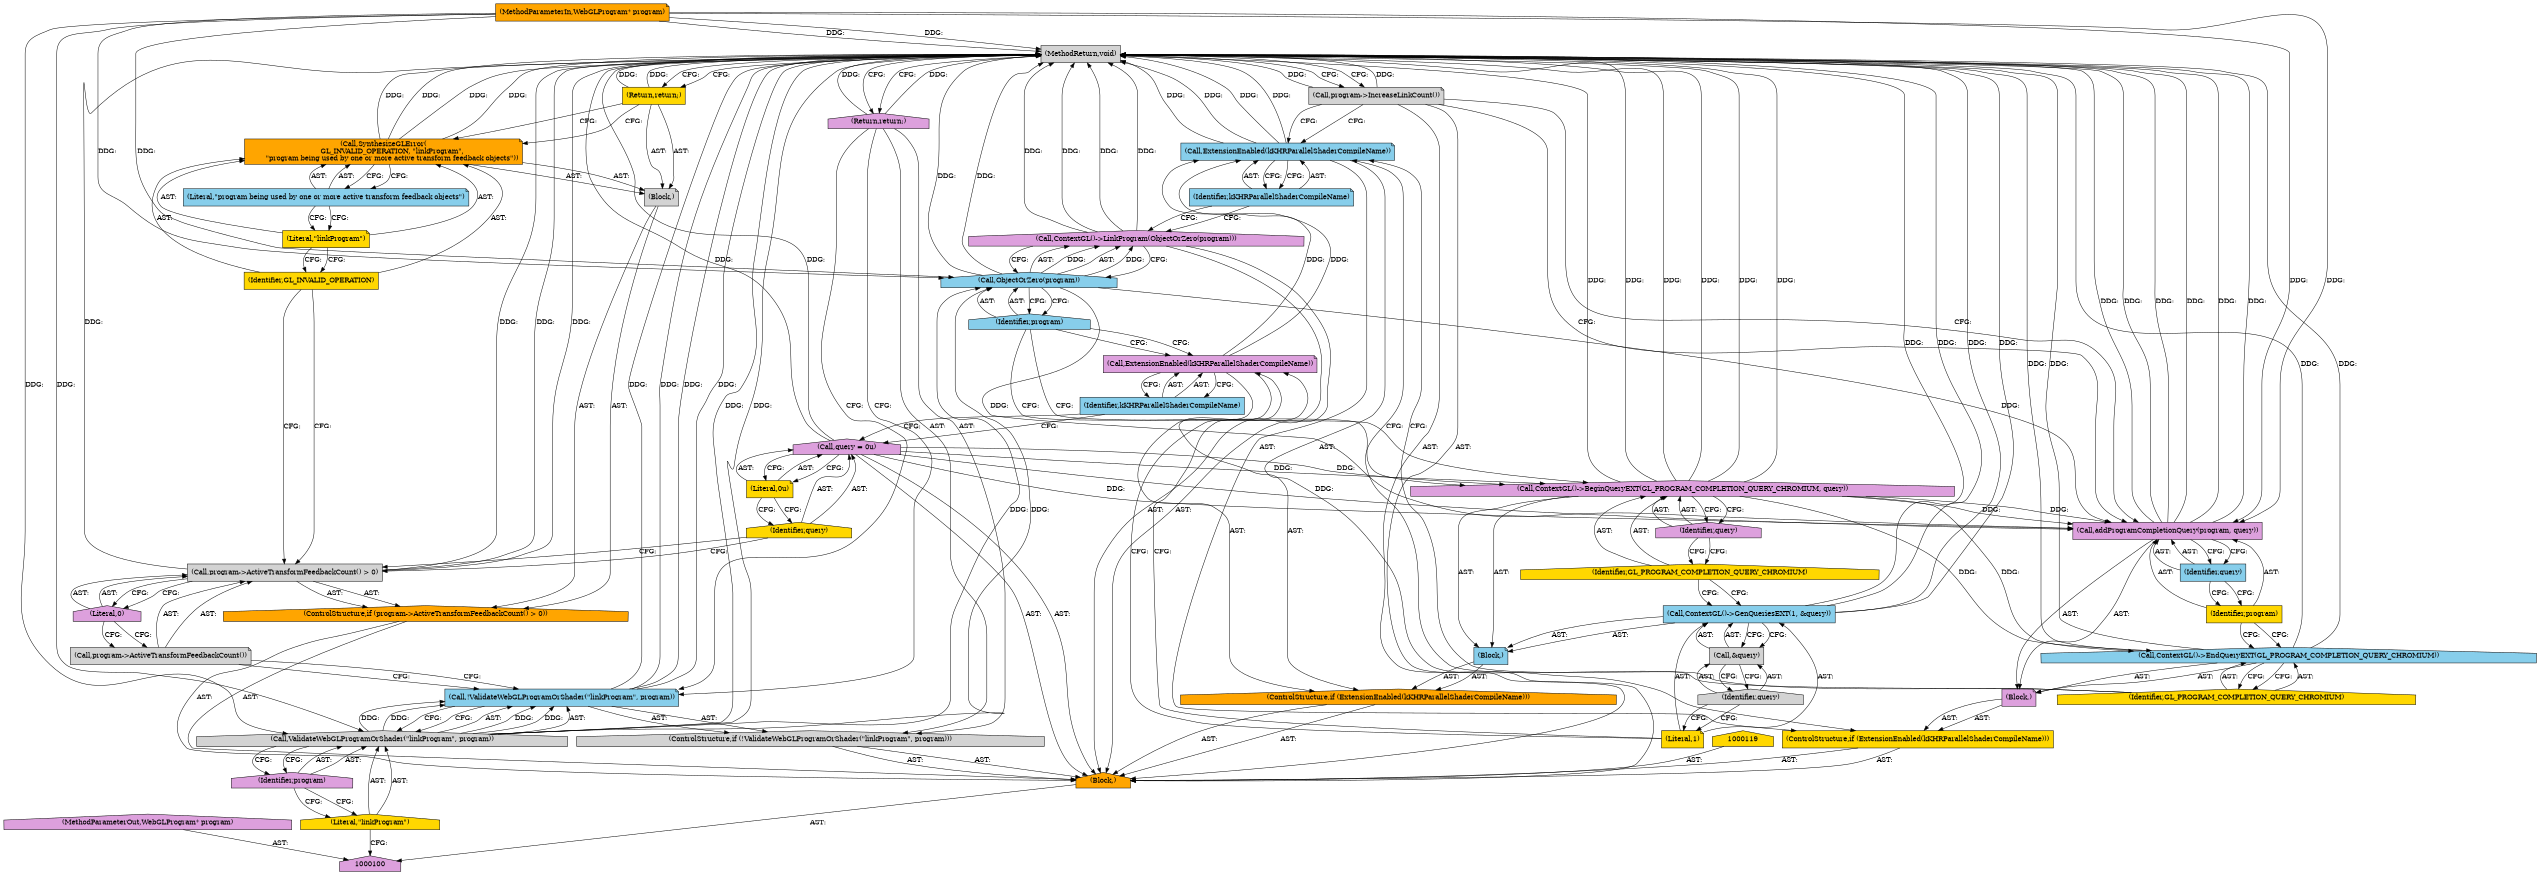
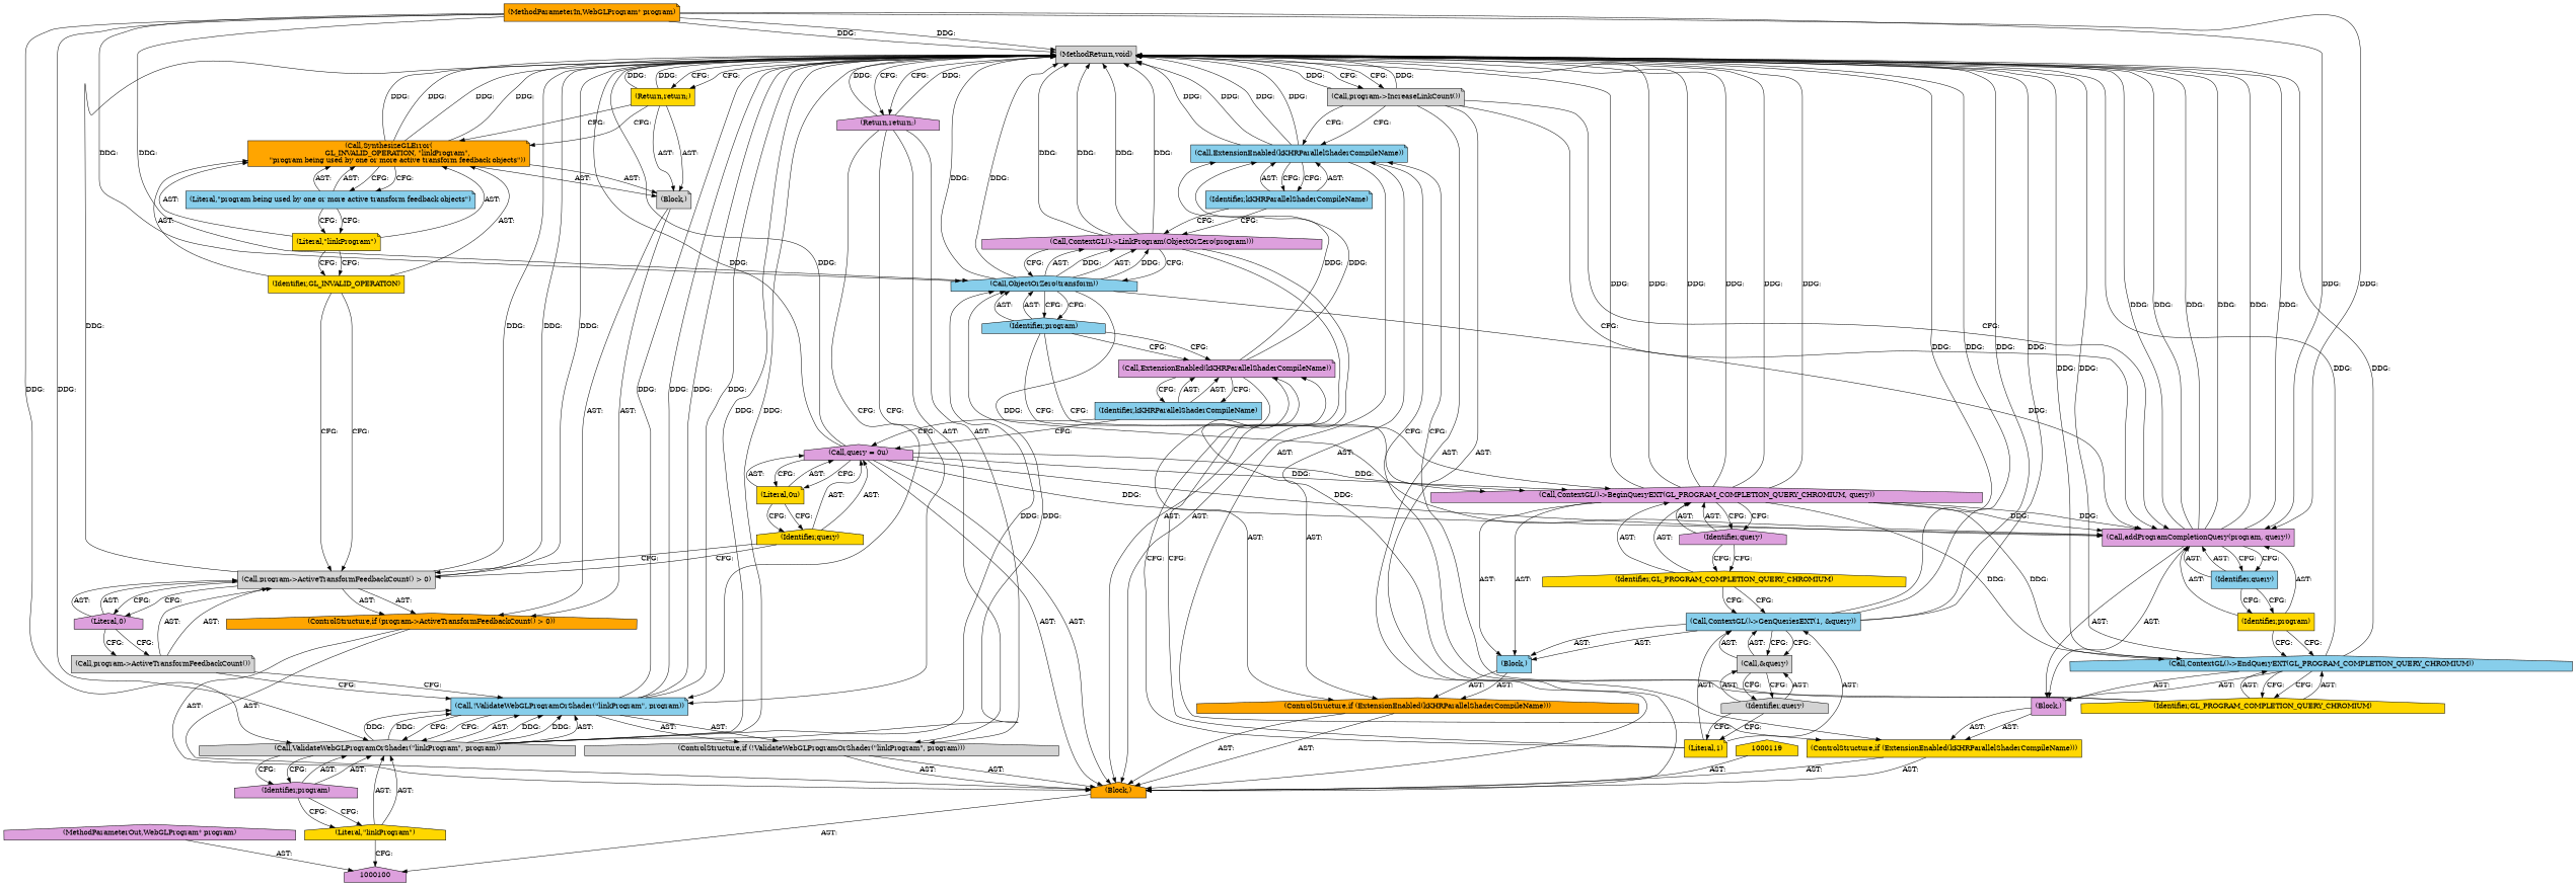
  digraph {
    node [fillcolor=plum shape=house style=filled]
    n1 [fillcolor=lightgrey label="(MethodReturn,void)" shape=box]
    n2 [fillcolor=lightgrey label="(Call,program->IncreaseLinkCount())" shape=note]
    n3 [label="(Return,return;)"]
    n4 [fillcolor=gold label="(Return,return;)" shape=box]
    n5 [label="(Call,addProgramCompletionQuery(program, query))" shape=box]
    n6 [fillcolor=orange label="(Block,)"]
    n7 [fillcolor=skyblue label="(Call,ExtensionEnabled(kKHRParallelShaderCompileName))" shape=note]
    n8 [fillcolor=lightgrey label="(ControlStructure,if (!ValidateWebGLProgramOrShader(\"linkProgram\", program)))"]
    n9 [fillcolor=skyblue label="(Call,!ValidateWebGLProgramOrShader(\"linkProgram\", program))" shape=note]
    n10 [fillcolor=lightgrey label="(Block,)" shape=note]
    n11 [fillcolor=orange label="(Call,SynthesizeGLError(\n        GL_INVALID_OPERATION, \"linkProgram\",\n        \"program being used by one or more active transform feedback objects\"))" shape=note]
    n12 [fillcolor=orange label="(MethodParameterIn,WebGLProgram* program)" shape=note]
-   n13 [fillcolor=skyblue label="(Call,ObjectOrZero(program))"]
+   n13 [fillcolor=skyblue label="(Call,ObjectOrZero(transform))"]
    n14 [fillcolor=lightgrey label="(Call,ValidateWebGLProgramOrShader(\"linkProgram\", program))"]
    n15 [label="(Call,ContextGL()->LinkProgram(ObjectOrZero(program)))"]
    n16 [fillcolor=skyblue label="(Identifier,program)"]
    n17 [label="(Identifier,program)"]
    n18 [label="(Block,)" shape=note]
    n19 [fillcolor=skyblue label="(Identifier,query)" shape=box]
    n20 [label="(MethodParameterOut,WebGLProgram* program)"]
    1000100
    n22 [fillcolor=gold label="(Literal,0u)" shape=note]
    n23 [label="(Call,query = 0u)"]
    n24 [fillcolor=gold label="(Identifier,query)"]
    n25 [label="(Call,ContextGL()->BeginQueryEXT(GL_PROGRAM_COMPLETION_QUERY_CHROMIUM, query))"]
    n26 [fillcolor=lightgrey label="(Call,program->ActiveTransformFeedbackCount() > 0)" shape=box]
    n27 [fillcolor=skyblue label="(Block,)" shape=note]
    n28 [label="(Identifier,query)"]
    n29 [fillcolor=skyblue label="(Call,ContextGL()->EndQueryEXT(GL_PROGRAM_COMPLETION_QUERY_CHROMIUM))"]
    n30 [fillcolor=orange label="(ControlStructure,if (program->ActiveTransformFeedbackCount() > 0))"]
    n31 [label="(Literal,0)"]
    n32 [fillcolor=orange label="(ControlStructure,if (ExtensionEnabled(kKHRParallelShaderCompileName)))"]
    n33 [fillcolor=skyblue label="(Identifier,kKHRParallelShaderCompileName)" shape=box]
    n34 [label="(Call,ExtensionEnabled(kKHRParallelShaderCompileName))" shape=note]
    n35 [fillcolor=gold label="(ControlStructure,if (ExtensionEnabled(kKHRParallelShaderCompileName)))" shape=box]
    n36 [fillcolor=skyblue label="(Identifier,kKHRParallelShaderCompileName)" shape=note]
    n37 [fillcolor=gold label="(Literal,1)" shape=note]
    n38 [fillcolor=skyblue label="(Call,ContextGL()->GenQueriesEXT(1, &query))" shape=box]
    n39 [fillcolor=lightgrey label="(Call,&query)" shape=box]
    n40 [fillcolor=lightgrey label="(Identifier,query)"]
    n41 [fillcolor=gold label="(Identifier,GL_PROGRAM_COMPLETION_QUERY_CHROMIUM)"]
    n42 [fillcolor=gold label="(Identifier,GL_PROGRAM_COMPLETION_QUERY_CHROMIUM)"]
    n43 [fillcolor=gold label="(Literal,\"linkProgram\")"]
    n44 [fillcolor=gold label="(Identifier,program)" shape=box]
    n45 [fillcolor=lightgrey label="(Call,program->ActiveTransformFeedbackCount())" shape=note]
    n46 [fillcolor=skyblue label="(Literal,\"program being used by one or more active transform feedback objects\")" shape=note]
    n47 [fillcolor=gold label="(Literal,\"linkProgram\")" shape=note]
    n48 [fillcolor=gold label="(Identifier,GL_INVALID_OPERATION)" shape=box]
    1000119 [fillcolor=gold]
    n1 -> n2 [label="CFG: "]
    n1 -> n2 [label="CFG: "]
    n1 -> n3 [label="CFG: "]
    n1 -> n3 [label="CFG: "]
    n1 -> n4 [label="CFG: "]
    n1 -> n4 [label="CFG: "]
    n2 -> n1 [label="DDG: "]
    n2 -> n1 [label="DDG: "]
    n2 -> n5 [label="CFG: "]
    n2 -> n5 [label="CFG: "]
    n2 -> n6 [label="AST: "]
    n2 -> n6 [label="AST: "]
    n2 -> n7 [label="CFG: "]
    n2 -> n7 [label="CFG: "]
    n3 -> n1 [label="DDG: "]
    n3 -> n1 [label="DDG: "]
    n3 -> n8 [label="AST: "]
    n3 -> n8 [label="AST: "]
    n3 -> n9 [label="CFG: "]
    n3 -> n9 [label="CFG: "]
    n4 -> n1 [label="DDG: "]
    n4 -> n1 [label="DDG: "]
    n4 -> n10 [label="AST: "]
    n4 -> n10 [label="AST: "]
    n4 -> n11 [label="CFG: "]
    n4 -> n11 [label="CFG: "]
    n5 -> n1 [label="DDG: "]
    n5 -> n1 [label="DDG: "]
    n5 -> n1 [label="DDG: "]
    n5 -> n1 [label="DDG: "]
    n5 -> n1 [label="DDG: "]
    n5 -> n1 [label="DDG: "]
    n5 -> n18 [label="AST: "]
    n5 -> n18 [label="AST: "]
    n5 -> n19 [label="CFG: "]
    n5 -> n19 [label="CFG: "]
    n6 -> 1000100 [label="AST: "]
    n7 -> n1 [label="DDG: "]
    n7 -> n1 [label="DDG: "]
    n7 -> n1 [label="DDG: "]
    n7 -> n1 [label="DDG: "]
    n7 -> n35 [label="AST: "]
    n7 -> n35 [label="AST: "]
    n7 -> n36 [label="CFG: "]
    n7 -> n36 [label="CFG: "]
    n8 -> n6 [label="AST: "]
    n8 -> n6 [label="AST: "]
    n9 -> n1 [label="DDG: "]
    n9 -> n1 [label="DDG: "]
    n9 -> n1 [label="DDG: "]
    n9 -> n1 [label="DDG: "]
    n9 -> n8 [label="AST: "]
    n9 -> n8 [label="AST: "]
    n9 -> n14 [label="CFG: "]
    n9 -> n14 [label="CFG: "]
    n10 -> n30 [label="AST: "]
    n10 -> n30 [label="AST: "]
    n11 -> n1 [label="DDG: "]
    n11 -> n1 [label="DDG: "]
    n11 -> n1 [label="DDG: "]
    n11 -> n1 [label="DDG: "]
    n11 -> n10 [label="AST: "]
    n11 -> n10 [label="AST: "]
    n11 -> n46 [label="CFG: "]
    n11 -> n46 [label="CFG: "]
    n12 -> n1 [label="DDG: "]
    n12 -> n1 [label="DDG: "]
    n12 -> n5 [label="DDG: "]
    n12 -> n5 [label="DDG: "]
    n12 -> n13 [label="DDG: "]
    n12 -> n13 [label="DDG: "]
    n12 -> n14 [label="DDG: "]
    n12 -> n14 [label="DDG: "]
    n13 -> n1 [label="DDG: "]
    n13 -> n1 [label="DDG: "]
    n13 -> n5 [label="DDG: "]
    n13 -> n5 [label="DDG: "]
    n13 -> n15 [label="AST: "]
    n13 -> n15 [label="DDG: "]
    n13 -> n15 [label="AST: "]
    n13 -> n15 [label="DDG: "]
    n13 -> n16 [label="CFG: "]
    n13 -> n16 [label="CFG: "]
    n14 -> n1 [label="DDG: "]
    n14 -> n1 [label="DDG: "]
    n14 -> n9 [label="AST: "]
    n14 -> n9 [label="DDG: "]
    n14 -> n9 [label="DDG: "]
    n14 -> n9 [label="AST: "]
    n14 -> n9 [label="DDG: "]
    n14 -> n9 [label="DDG: "]
    n14 -> n13 [label="DDG: "]
    n14 -> n13 [label="DDG: "]
    n14 -> n17 [label="CFG: "]
    n14 -> n17 [label="CFG: "]
    n15 -> n1 [label="DDG: "]
    n15 -> n1 [label="DDG: "]
    n15 -> n1 [label="DDG: "]
    n15 -> n1 [label="DDG: "]
    n15 -> n6 [label="AST: "]
    n15 -> n6 [label="AST: "]
    n15 -> n13 [label="CFG: "]
    n15 -> n13 [label="CFG: "]
    n16 -> n13 [label="AST: "]
    n16 -> n13 [label="AST: "]
    n16 -> n25 [label="CFG: "]
    n16 -> n25 [label="CFG: "]
    n16 -> n34 [label="CFG: "]
    n16 -> n34 [label="CFG: "]
    n17 -> n14 [label="AST: "]
    n17 -> n14 [label="AST: "]
    n17 -> n43 [label="CFG: "]
    n17 -> n43 [label="CFG: "]
    n18 -> n35 [label="AST: "]
    n18 -> n35 [label="AST: "]
    n19 -> n5 [label="AST: "]
    n19 -> n5 [label="AST: "]
    n19 -> n44 [label="CFG: "]
    n19 -> n44 [label="CFG: "]
    n20 -> 1000100 [label="AST: "]
    n22 -> n23 [label="AST: "]
    n22 -> n23 [label="AST: "]
    n22 -> n24 [label="CFG: "]
    n22 -> n24 [label="CFG: "]
    n23 -> n1 [label="DDG: "]
    n23 -> n1 [label="DDG: "]
    n23 -> n5 [label="DDG: "]
    n23 -> n5 [label="DDG: "]
    n23 -> n6 [label="AST: "]
    n23 -> n6 [label="AST: "]
    n23 -> n22 [label="CFG: "]
    n23 -> n22 [label="CFG: "]
    n23 -> n25 [label="DDG: "]
    n23 -> n25 [label="DDG: "]
    n24 -> n23 [label="AST: "]
    n24 -> n23 [label="AST: "]
    n24 -> n26 [label="CFG: "]
    n24 -> n26 [label="CFG: "]
    n25 -> n1 [label="DDG: "]
    n25 -> n1 [label="DDG: "]
    n25 -> n1 [label="DDG: "]
    n25 -> n1 [label="DDG: "]
    n25 -> n1 [label="DDG: "]
    n25 -> n1 [label="DDG: "]
    n25 -> n5 [label="DDG: "]
    n25 -> n5 [label="DDG: "]
    n25 -> n27 [label="AST: "]
    n25 -> n27 [label="AST: "]
    n25 -> n28 [label="CFG: "]
    n25 -> n28 [label="CFG: "]
    n25 -> n29 [label="DDG: "]
    n25 -> n29 [label="DDG: "]
    n26 -> n1 [label="DDG: "]
    n26 -> n1 [label="DDG: "]
    n26 -> n1 [label="DDG: "]
    n26 -> n1 [label="DDG: "]
    n26 -> n30 [label="AST: "]
    n26 -> n30 [label="AST: "]
    n26 -> n31 [label="CFG: "]
    n26 -> n31 [label="CFG: "]
    n27 -> n32 [label="AST: "]
    n27 -> n32 [label="AST: "]
    n28 -> n25 [label="AST: "]
    n28 -> n25 [label="AST: "]
    n28 -> n41 [label="CFG: "]
    n28 -> n41 [label="CFG: "]
    n29 -> n1 [label="DDG: "]
    n29 -> n1 [label="DDG: "]
    n29 -> n1 [label="DDG: "]
    n29 -> n1 [label="DDG: "]
    n29 -> n18 [label="AST: "]
    n29 -> n18 [label="AST: "]
    n29 -> n42 [label="CFG: "]
    n29 -> n42 [label="CFG: "]
    n30 -> n6 [label="AST: "]
    n30 -> n6 [label="AST: "]
    n31 -> n26 [label="AST: "]
    n31 -> n26 [label="AST: "]
    n31 -> n45 [label="CFG: "]
    n31 -> n45 [label="CFG: "]
    n32 -> n6 [label="AST: "]
    n32 -> n6 [label="AST: "]
    n33 -> n23 [label="CFG: "]
    n33 -> n23 [label="CFG: "]
    n33 -> n34 [label="AST: "]
    n33 -> n34 [label="AST: "]
    n34 -> n7 [label="DDG: "]
    n34 -> n7 [label="DDG: "]
    n34 -> n32 [label="AST: "]
    n34 -> n32 [label="AST: "]
    n34 -> n33 [label="CFG: "]
    n34 -> n33 [label="CFG: "]
    n35 -> n6 [label="AST: "]
    n35 -> n6 [label="AST: "]
    n36 -> n7 [label="AST: "]
    n36 -> n7 [label="AST: "]
    n36 -> n15 [label="CFG: "]
    n36 -> n15 [label="CFG: "]
    n37 -> n34 [label="CFG: "]
    n37 -> n34 [label="CFG: "]
    n37 -> n38 [label="AST: "]
    n37 -> n38 [label="AST: "]
    n38 -> n1 [label="DDG: "]
    n38 -> n1 [label="DDG: "]
    n38 -> n1 [label="DDG: "]
    n38 -> n1 [label="DDG: "]
    n38 -> n27 [label="AST: "]
    n38 -> n27 [label="AST: "]
    n38 -> n39 [label="CFG: "]
    n38 -> n39 [label="CFG: "]
    n39 -> n38 [label="AST: "]
    n39 -> n38 [label="AST: "]
    n39 -> n40 [label="CFG: "]
    n39 -> n40 [label="CFG: "]
    n40 -> n37 [label="CFG: "]
    n40 -> n37 [label="CFG: "]
    n40 -> n39 [label="AST: "]
    n40 -> n39 [label="AST: "]
    n41 -> n25 [label="AST: "]
    n41 -> n25 [label="AST: "]
    n41 -> n38 [label="CFG: "]
    n41 -> n38 [label="CFG: "]
    n42 -> n7 [label="CFG: "]
    n42 -> n7 [label="CFG: "]
    n42 -> n29 [label="AST: "]
    n42 -> n29 [label="AST: "]
    n43 -> n14 [label="AST: "]
    n43 -> n14 [label="AST: "]
    n43 -> 1000100 [label="CFG: "]
    n44 -> n5 [label="AST: "]
    n44 -> n5 [label="AST: "]
    n44 -> n29 [label="CFG: "]
    n44 -> n29 [label="CFG: "]
    n45 -> n9 [label="CFG: "]
    n45 -> n9 [label="CFG: "]
    n45 -> n26 [label="AST: "]
    n45 -> n26 [label="AST: "]
    n46 -> n11 [label="AST: "]
    n46 -> n11 [label="AST: "]
    n46 -> n47 [label="CFG: "]
    n46 -> n47 [label="CFG: "]
    n47 -> n11 [label="AST: "]
    n47 -> n11 [label="AST: "]
    n47 -> n48 [label="CFG: "]
    n47 -> n48 [label="CFG: "]
    n48 -> n11 [label="AST: "]
    n48 -> n11 [label="AST: "]
    n48 -> n26 [label="CFG: "]
    n48 -> n26 [label="CFG: "]
    1000119 -> n6 [label="AST: "]
  }
